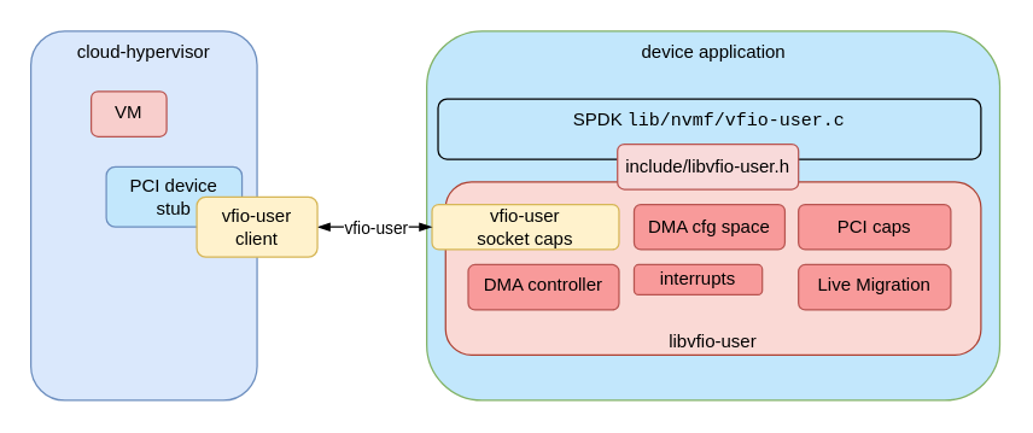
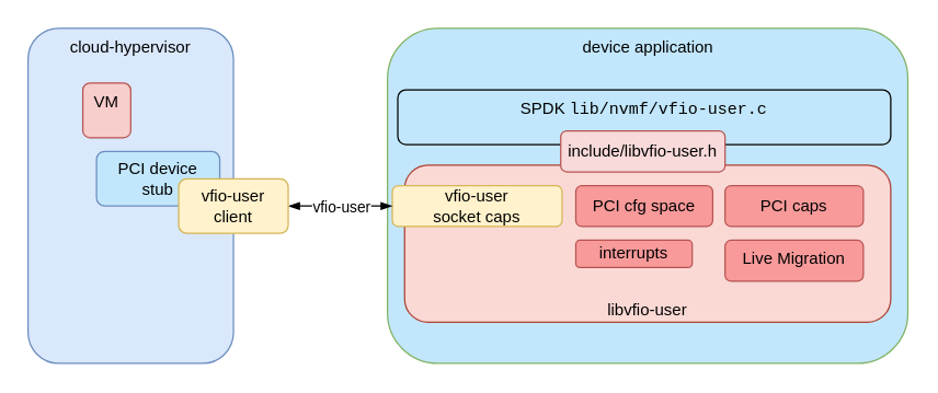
  <mxCell id="0" />
  <mxCell id="1" parent="0" />
  <mxCell id="2" value="device application" style="rounded=1;whiteSpace=wrap;html=1;verticalAlign=top;fillColor=#c2e7fc;strokeColor=#82b366;" vertex="1" parent="1"><mxGeometry x="282.5" y="20" width="380" height="245" as="geometry" /></mxCell>
  <mxCell id="3" value="&lt;div&gt;&lt;br&gt;&lt;/div&gt;&lt;div&gt;libvfio-user&lt;/div&gt;" style="rounded=1;whiteSpace=wrap;html=1;verticalAlign=bottom;fillColor=#fad9d5;strokeColor=#ae4132;" vertex="1" parent="1"><mxGeometry x="295" y="120" width="355" height="115" as="geometry" /></mxCell>
- <mxCell id="4" value="&lt;div&gt;DMA cfg space&lt;/div&gt;" style="rounded=1;whiteSpace=wrap;html=1;strokeColor=#b85450;fillColor=#F89A9A;" vertex="1" parent="1"><mxGeometry x="420" y="135" width="100" height="30" as="geometry" /></mxCell>
+ <mxCell id="4" value="&lt;div&gt;PCI cfg space&lt;/div&gt;" style="rounded=1;whiteSpace=wrap;html=1;strokeColor=#b85450;fillColor=#F89A9A;" vertex="1" parent="1"><mxGeometry x="420" y="135" width="100" height="30" as="geometry" /></mxCell>
  <mxCell id="5" value="interrupts" style="rounded=1;whiteSpace=wrap;html=1;strokeColor=#b85450;fillColor=#F89A9A;" vertex="1" parent="1"><mxGeometry x="420" y="175" width="85" height="20" as="geometry" /></mxCell>
  <mxCell id="6" value="PCI caps" style="rounded=1;whiteSpace=wrap;html=1;strokeColor=#b85450;fillColor=#F89A9A;" vertex="1" parent="1"><mxGeometry x="529" y="135" width="101" height="30" as="geometry" /></mxCell>
  <mxCell id="7" value="&lt;div&gt;vfio-user&lt;/div&gt;&lt;div&gt;socket caps&lt;br&gt;&lt;/div&gt;" style="rounded=1;whiteSpace=wrap;html=1;fillColor=#fff2cc;strokeColor=#d6b656;" vertex="1" parent="1"><mxGeometry x="286" y="135" width="124" height="30" as="geometry" /></mxCell>
  <mxCell id="8" value="v" style="endArrow=blockThin;html=1;startArrow=blockThin;startFill=1;endFill=1;exitX=1;exitY=0.5;exitDx=0;exitDy=0;entryX=0;entryY=0.5;entryDx=0;entryDy=0;" edge="1" parent="1" source="17" target="7"><mxGeometry relative="1" as="geometry"><mxPoint x="280" y="185" as="sourcePoint" /><mxPoint x="380" y="185" as="targetPoint" /></mxGeometry></mxCell>
  <mxCell id="9" value="vfio-user" style="edgeLabel;resizable=0;html=1;align=center;verticalAlign=middle;" connectable="0" vertex="1" parent="8"><mxGeometry relative="1" as="geometry" /></mxCell>
  <mxCell id="10" value="Live Migration" style="rounded=1;whiteSpace=wrap;html=1;verticalAlign=top;strokeColor=#b85450;fillColor=#F89A9A;" vertex="1" parent="1"><mxGeometry x="529" y="175" width="101" height="30" as="geometry" /></mxCell>
- <mxCell id="11" value="DMA controller" style="rounded=1;whiteSpace=wrap;html=1;verticalAlign=top;strokeColor=#b85450;fillColor=#F89A9A;" vertex="1" parent="1"><mxGeometry x="310" y="175" width="100" height="30" as="geometry" /></mxCell>
  <mxCell id="12" value="SPDK &lt;font face=&quot;Courier New&quot;&gt;lib/nvmf/vfio-user.c&lt;/font&gt;" style="rounded=1;whiteSpace=wrap;html=1;fillColor=#C2E7FC;verticalAlign=top;" vertex="1" parent="1"><mxGeometry x="290" y="65" width="360" height="40" as="geometry" /></mxCell>
  <mxCell id="13" value="include/libvfio-user.h" style="rounded=1;whiteSpace=wrap;html=1;verticalAlign=middle;strokeColor=#b85450;fillColor=#F8DADA;" vertex="1" parent="1"><mxGeometry x="409" y="95" width="120" height="30" as="geometry" /></mxCell>
  <mxCell id="14" value="cloud-hypervisor" style="rounded=1;whiteSpace=wrap;html=1;verticalAlign=top;fillColor=#dae8fc;strokeColor=#6c8ebf;" vertex="1" parent="1"><mxGeometry x="20" y="20" width="150" height="245" as="geometry" /></mxCell>
  <mxCell id="15" value="&lt;div&gt;PCI device&lt;/div&gt;&lt;div&gt;stub&lt;br&gt;&lt;/div&gt;" style="rounded=1;whiteSpace=wrap;html=1;strokeColor=#6c8ebf;fillColor=#C2E7FC;" vertex="1" parent="1"><mxGeometry x="70" y="110" width="90" height="40" as="geometry" /></mxCell>
- <mxCell id="16" value="VM" style="rounded=1;whiteSpace=wrap;html=1;verticalAlign=top;fillColor=#f8cecc;strokeColor=#b85450;" vertex="1" parent="1"><mxGeometry x="60" y="60" width="50" height="30" as="geometry" /></mxCell>
+ <mxCell id="16" value="VM" style="rounded=1;whiteSpace=wrap;html=1;verticalAlign=top;fillColor=#f8cecc;strokeColor=#b85450;" vertex="1" parent="1"><mxGeometry x="60" y="60" width="35" height="40" as="geometry" /></mxCell>
  <mxCell id="17" value="&lt;div&gt;vfio-user&lt;/div&gt;&lt;div&gt;client&lt;br&gt;&lt;/div&gt;" style="rounded=1;whiteSpace=wrap;html=1;fillColor=#fff2cc;strokeColor=#d6b656;" vertex="1" parent="1"><mxGeometry x="130" y="130" width="80" height="40" as="geometry" /></mxCell>
